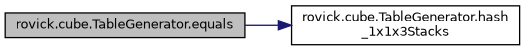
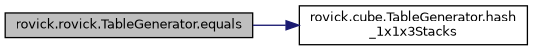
  digraph {
    rankdir=LR
    node [color=black fontname=Helvetica fontsize=10 shape=record style=filled]
-   n1 [fillcolor=grey75 fontcolor=black height=0.2 label="rovick.cube.TableGenerator.equals" width=0.4]
+   n1 [fillcolor=grey75 fontcolor=black height=0.2 label="rovick.rovick.TableGenerator.equals" width=0.4]
    n2 [fillcolor=white height=0.2 label="rovick.cube.TableGenerator.hash\l_1x1x3Stacks" width=0.4]
    n1 -> n2 [color=midnightblue fontname=Helvetica fontsize=10 labelfontname=Helvetica labelfontsize=10 style=solid]
  }
